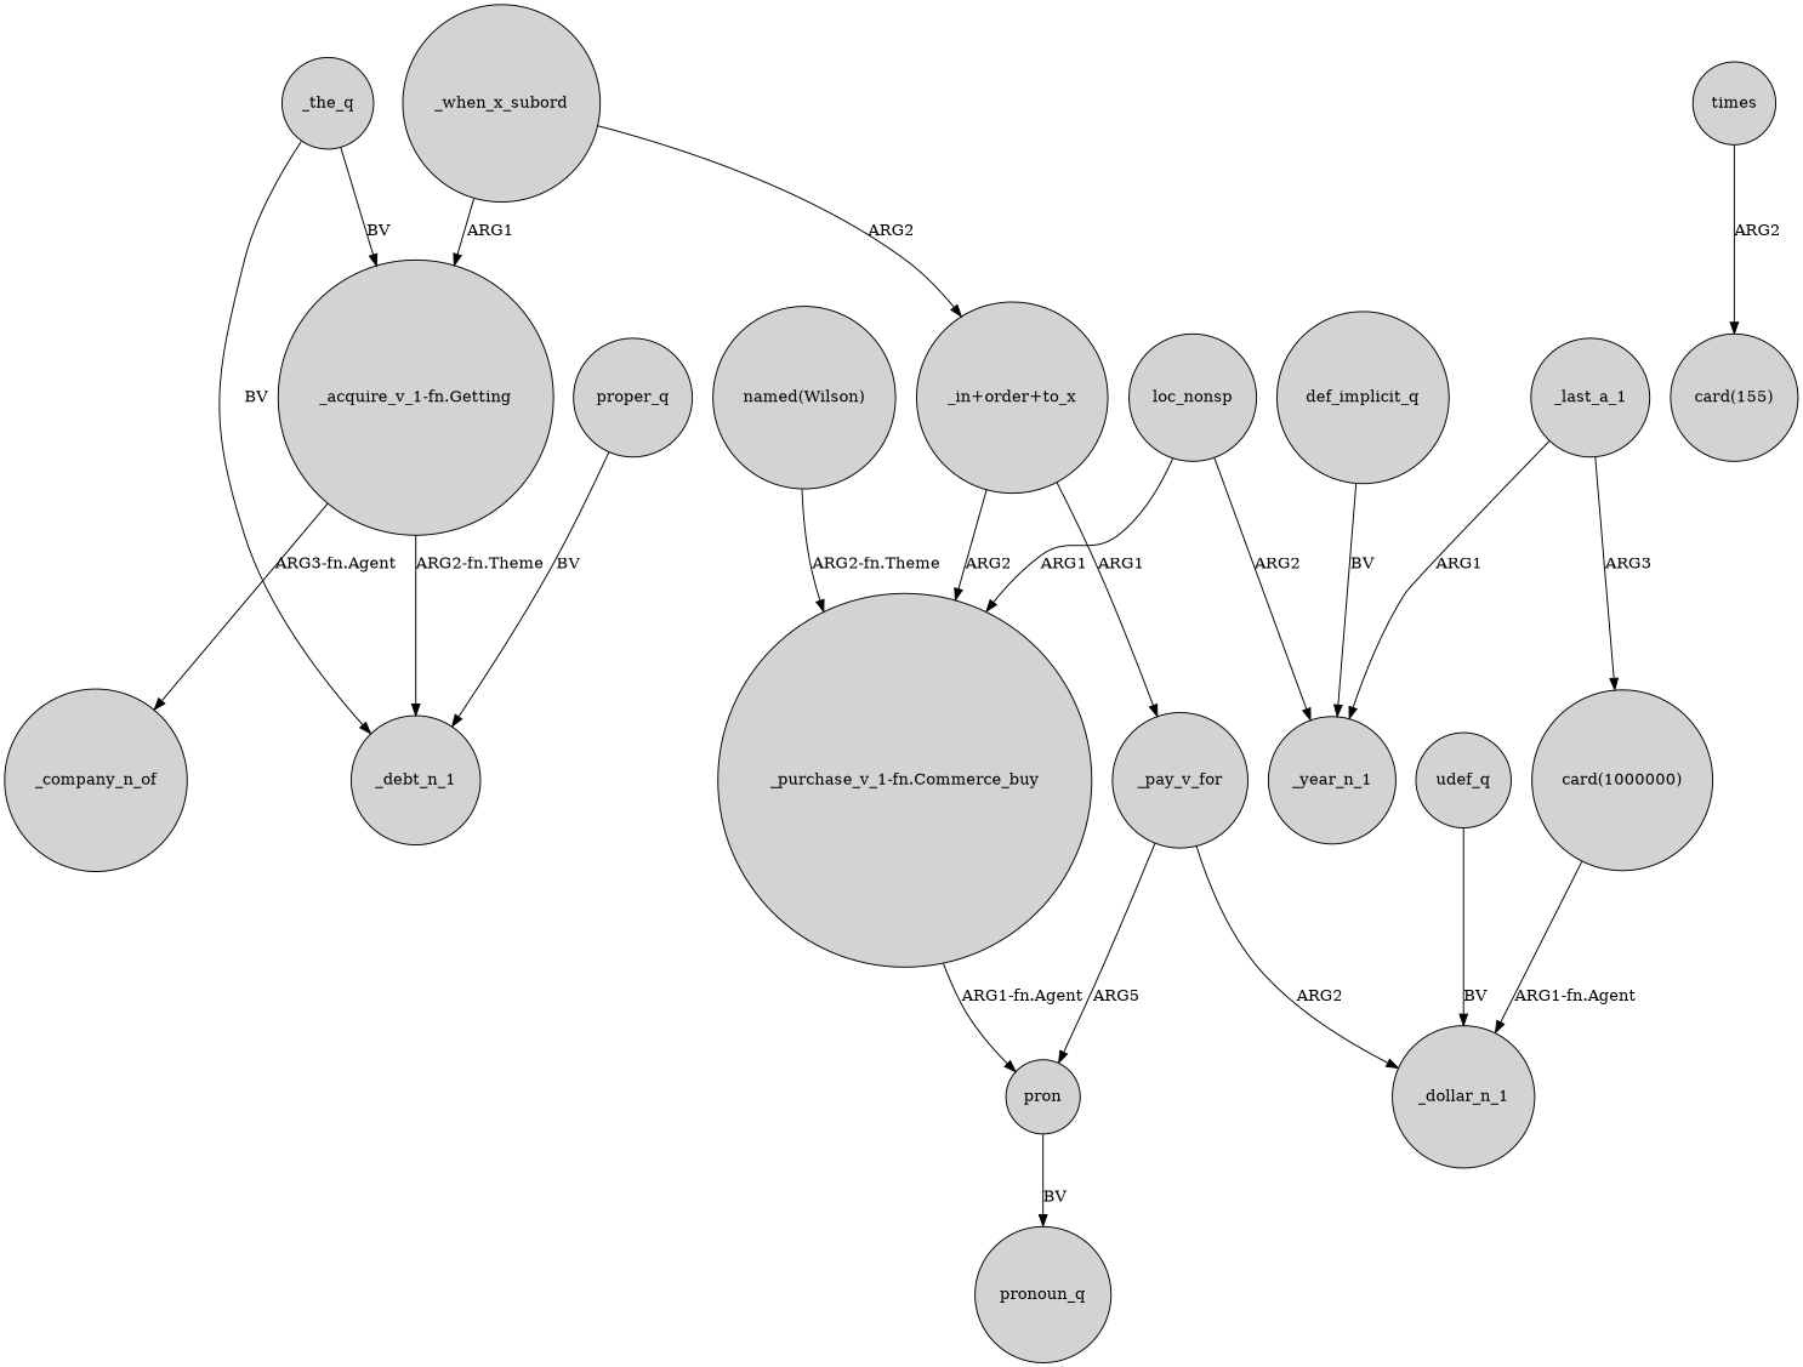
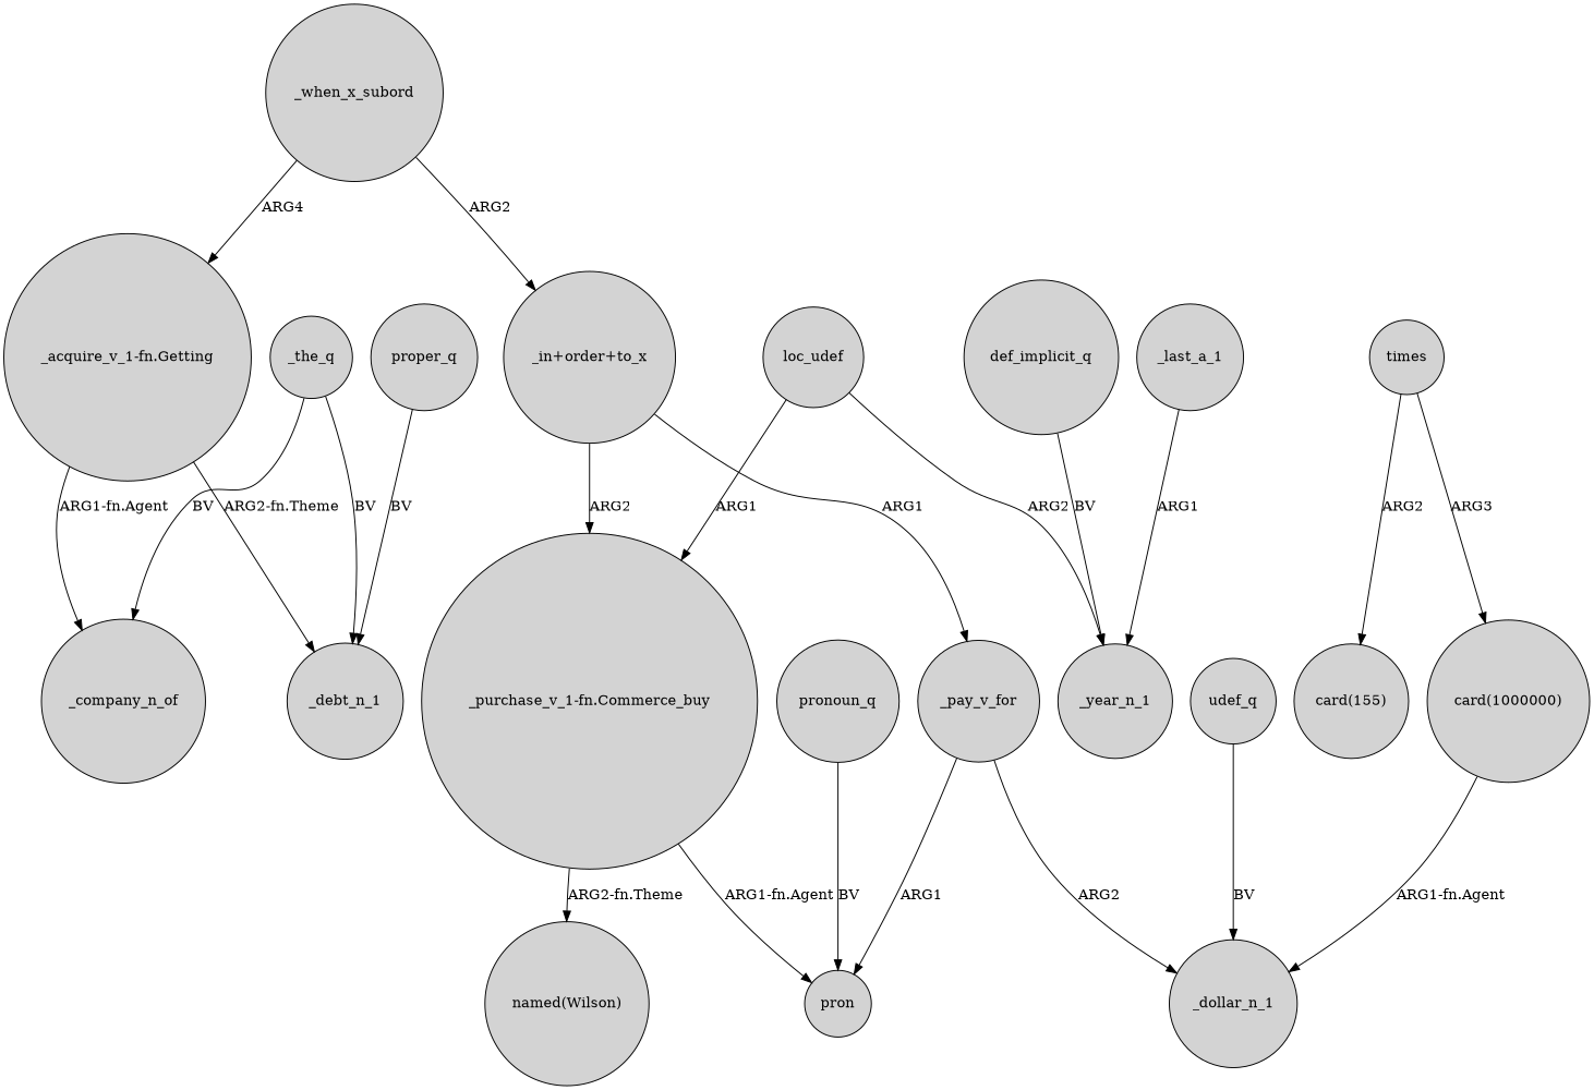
  digraph {
    node [shape=circle style=filled]
    "card(1000000)"
    _dollar_n_1
    times
    "card(155)"
    "_acquire_v_1-fn.Getting"
    _debt_n_1
    _company_n_of
    proper_q
    def_implicit_q
    _year_n_1
    _when_x_subord
    "_in+order+to_x"
    _pay_v_for
    "_purchase_v_1-fn.Commerce_buy"
    pron
    _the_q
    "named(Wilson)"
    pronoun_q
-   loc_nonsp
+   loc_nonsp [label=loc_udef]
    _last_a_1
    udef_q
    "card(1000000)" -> _dollar_n_1 [label="ARG1-fn.Agent"]
-   _last_a_1 -> "card(1000000)" [label=ARG3]
+   times -> "card(1000000)" [label=ARG3]
    times -> "card(155)" [label=ARG2]
    "_acquire_v_1-fn.Getting" -> _debt_n_1 [label="ARG2-fn.Theme"]
-   "_acquire_v_1-fn.Getting" -> _company_n_of [label="ARG3-fn.Agent"]
+   "_acquire_v_1-fn.Getting" -> _company_n_of [label="ARG1-fn.Agent"]
    proper_q -> _debt_n_1 [label=BV]
    def_implicit_q -> _year_n_1 [label=BV]
-   _when_x_subord -> "_acquire_v_1-fn.Getting" [label=ARG1]
+   _when_x_subord -> "_acquire_v_1-fn.Getting" [label=ARG4]
    _when_x_subord -> "_in+order+to_x" [label=ARG2]
    "_in+order+to_x" -> _pay_v_for [label=ARG1]
    "_in+order+to_x" -> "_purchase_v_1-fn.Commerce_buy" [label=ARG2]
    _pay_v_for -> _dollar_n_1 [label=ARG2]
-   _pay_v_for -> pron [label=ARG5]
+   _pay_v_for -> pron [label=ARG1]
    "_purchase_v_1-fn.Commerce_buy" -> pron [label="ARG1-fn.Agent"]
-   "named(Wilson)" -> "_purchase_v_1-fn.Commerce_buy" [label="ARG2-fn.Theme"]
+   "_purchase_v_1-fn.Commerce_buy" -> "named(Wilson)" [label="ARG2-fn.Theme"]
    _the_q -> _debt_n_1 [label=BV]
-   _the_q -> "_acquire_v_1-fn.Getting" [label=BV]
-   pron -> pronoun_q [label=BV]
+   _the_q -> _company_n_of [label=BV]
+   pronoun_q -> pron [label=BV]
    loc_nonsp -> _year_n_1 [label=ARG2]
    loc_nonsp -> "_purchase_v_1-fn.Commerce_buy" [label=ARG1]
    _last_a_1 -> _year_n_1 [label=ARG1]
    udef_q -> _dollar_n_1 [label=BV]
  }
